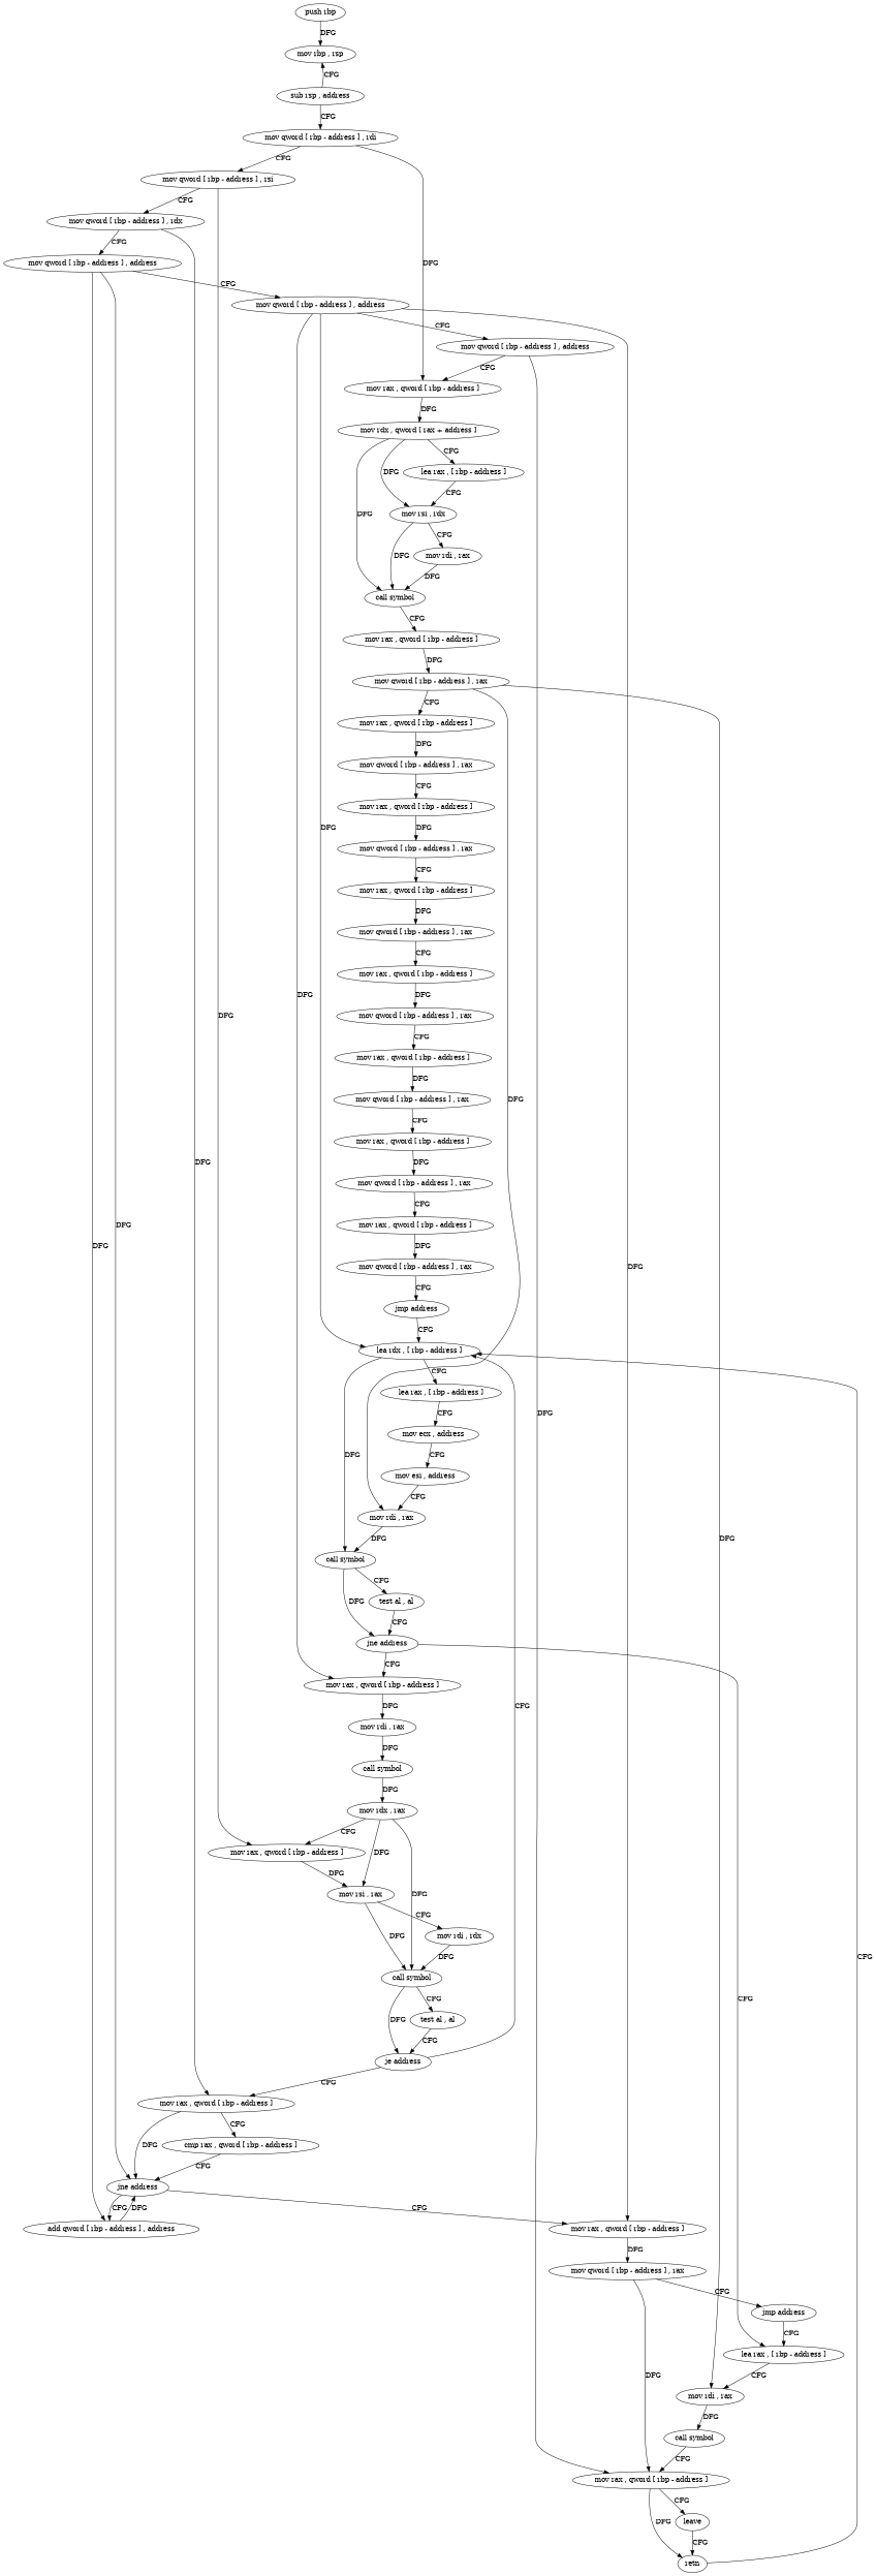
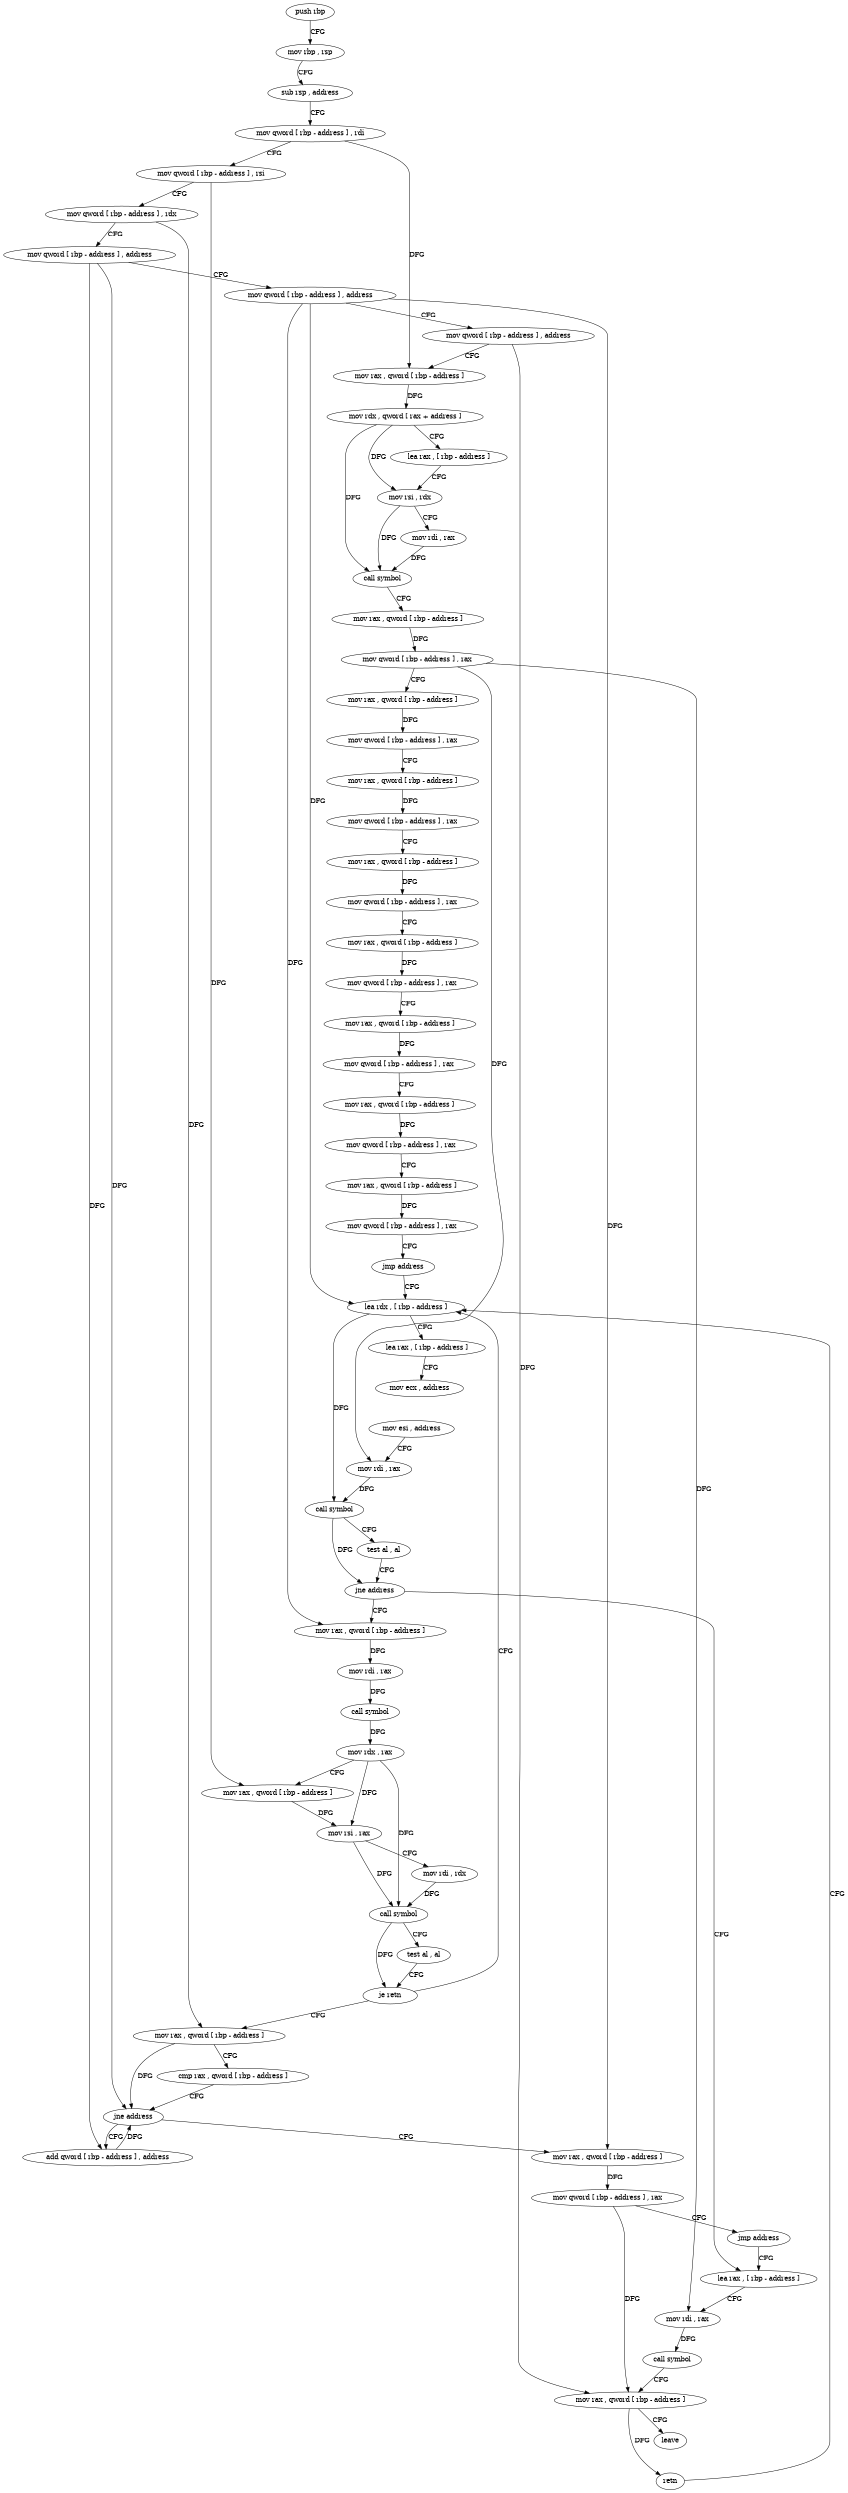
  digraph {
    fontname="DejaVu Serif"
    node [fontname="DejaVu Serif"]
    edge [fontname="DejaVu Serif"]
    n1 [label="push rbp"]
    n2 [label="mov rbp , rsp"]
    n3 [label="sub rsp , address"]
    n4 [label="mov qword [ rbp - address ] , rdi"]
    n5 [label="mov qword [ rbp - address ] , rsi"]
    n6 [label="mov rax , qword [ rbp - address ]"]
    n7 [label="mov qword [ rbp - address ] , rdx"]
    n8 [label="mov rax , qword [ rbp - address ]"]
    n9 [label="mov rdx , qword [ rax + address ]"]
    n10 [label="mov qword [ rbp - address ] , address"]
    n11 [label="mov rax , qword [ rbp - address ]"]
    n12 [label="mov rsi , rax"]
    n13 [label="mov qword [ rbp - address ] , address"]
    n14 [label="jne address"]
    n15 [label="add qword [ rbp - address ] , address"]
    n16 [label="cmp rax , qword [ rbp - address ]"]
    n17 [label="mov qword [ rbp - address ] , address"]
    n18 [label="lea rdx , [ rbp - address ]"]
    n19 [label="mov rax , qword [ rbp - address ]"]
    n20 [label="mov rax , qword [ rbp - address ]"]
    n21 [label="mov rax , qword [ rbp - address ]"]
    n22 [label="lea rax , [ rbp - address ]"]
    n23 [label="call symbol"]
    n24 [label="mov rdi , rax"]
    n25 [label="mov qword [ rbp - address ] , rax"]
    n26 [label=leave]
    n27 [label=retn]
    n28 [label="lea rax , [ rbp - address ]"]
    n29 [label="mov rsi , rdx"]
    n30 [label="call symbol"]
    n31 [label="mov rdi , rax"]
    n32 [label="mov rax , qword [ rbp - address ]"]
    n33 [label="mov qword [ rbp - address ] , rax"]
    n34 [label="mov rax , qword [ rbp - address ]"]
    n35 [label="mov rdi , rax"]
    n36 [label="mov rdi , rax"]
    n37 [label="mov qword [ rbp - address ] , rax"]
    n38 [label="call symbol"]
    n39 [label="mov rax , qword [ rbp - address ]"]
    n40 [label="mov qword [ rbp - address ] , rax"]
    n41 [label="mov rax , qword [ rbp - address ]"]
    n42 [label="mov qword [ rbp - address ] , rax"]
    n43 [label="mov rax , qword [ rbp - address ]"]
    n44 [label="mov qword [ rbp - address ] , rax"]
    n45 [label="mov rax , qword [ rbp - address ]"]
    n46 [label="mov qword [ rbp - address ] , rax"]
    n47 [label="mov rax , qword [ rbp - address ]"]
    n48 [label="mov qword [ rbp - address ] , rax"]
    n49 [label="mov rax , qword [ rbp - address ]"]
    n50 [label="mov qword [ rbp - address ] , rax"]
    n51 [label="jmp address"]
    n52 [label="mov ecx , address"]
    n53 [label="test al , al"]
    n54 [label="jne address"]
    n55 [label="mov esi , address"]
    n56 [label="lea rax , [ rbp - address ]"]
    n57 [label="call symbol"]
    n58 [label="mov rdx , rax"]
    n59 [label="call symbol"]
    n60 [label="mov rdi , rdx"]
    n61 [label="test al , al"]
-   n62 [label="je address"]
+   n62 [label="je retn"]
    n63 [label="jmp address"]
-   n1 -> n2 [label=DFG]
-   n3 -> n2 [label=CFG]
+   n1 -> n2 [label=CFG]
+   n2 -> n3 [label=CFG]
    n3 -> n4 [label=CFG]
    n4 -> n5 [label=CFG]
    n4 -> n6 [label=DFG]
    n5 -> n7 [label=CFG]
    n5 -> n8 [label=DFG]
    n6 -> n9 [label=DFG]
    n7 -> n10 [label=CFG]
    n7 -> n11 [label=DFG]
    n8 -> n12 [label=DFG]
    n9 -> n28 [label=CFG]
    n9 -> n29 [label=DFG]
    n9 -> n30 [label=DFG]
    n10 -> n13 [label=CFG]
    n10 -> n14 [label=DFG]
    n10 -> n15 [label=DFG]
    n11 -> n14 [label=DFG]
    n11 -> n16 [label=CFG]
    n12 -> n59 [label=DFG]
    n12 -> n60 [label=CFG]
    n13 -> n17 [label=CFG]
    n13 -> n18 [label=DFG]
    n13 -> n19 [label=DFG]
    n13 -> n20 [label=DFG]
    n14 -> n15 [label=CFG]
    n14 -> n20 [label=CFG]
    n15 -> n14 [label=DFG]
    n16 -> n14 [label=CFG]
    n17 -> n6 [label=CFG]
    n17 -> n21 [label=DFG]
    n18 -> n22 [label=CFG]
    n18 -> n23 [label=DFG]
    n19 -> n24 [label=DFG]
    n20 -> n25 [label=DFG]
    n21 -> n26 [label=CFG]
    n21 -> n27 [label=DFG]
    n22 -> n52 [label=CFG]
    n23 -> n53 [label=CFG]
    n23 -> n54 [label=DFG]
    n24 -> n57 [label=DFG]
    n25 -> n21 [label=DFG]
    n25 -> n63 [label=CFG]
-   n26 -> n27 [label=CFG]
    n27 -> n18 [label=CFG]
    n28 -> n29 [label=CFG]
    n29 -> n30 [label=DFG]
    n29 -> n31 [label=CFG]
    n30 -> n32 [label=CFG]
    n31 -> n30 [label=DFG]
    n32 -> n33 [label=DFG]
    n33 -> n34 [label=CFG]
    n33 -> n35 [label=DFG]
    n33 -> n36 [label=DFG]
    n34 -> n37 [label=DFG]
    n35 -> n23 [label=DFG]
    n36 -> n38 [label=DFG]
    n37 -> n39 [label=CFG]
    n38 -> n21 [label=CFG]
    n39 -> n40 [label=DFG]
    n40 -> n41 [label=CFG]
    n41 -> n42 [label=DFG]
    n42 -> n43 [label=CFG]
    n43 -> n44 [label=DFG]
    n44 -> n45 [label=CFG]
    n45 -> n46 [label=DFG]
    n46 -> n47 [label=CFG]
    n47 -> n48 [label=DFG]
    n48 -> n49 [label=CFG]
    n49 -> n50 [label=DFG]
    n50 -> n51 [label=CFG]
    n51 -> n18 [label=CFG]
-   n52 -> n55 [label=CFG]
    n53 -> n54 [label=CFG]
    n54 -> n19 [label=CFG]
    n54 -> n56 [label=CFG]
    n55 -> n35 [label=CFG]
    n56 -> n36 [label=CFG]
    n57 -> n58 [label=DFG]
    n58 -> n8 [label=CFG]
    n58 -> n12 [label=DFG]
    n58 -> n59 [label=DFG]
    n59 -> n61 [label=CFG]
    n59 -> n62 [label=DFG]
    n60 -> n59 [label=DFG]
    n61 -> n62 [label=CFG]
    n62 -> n11 [label=CFG]
    n62 -> n18 [label=CFG]
    n63 -> n56 [label=CFG]
  }
